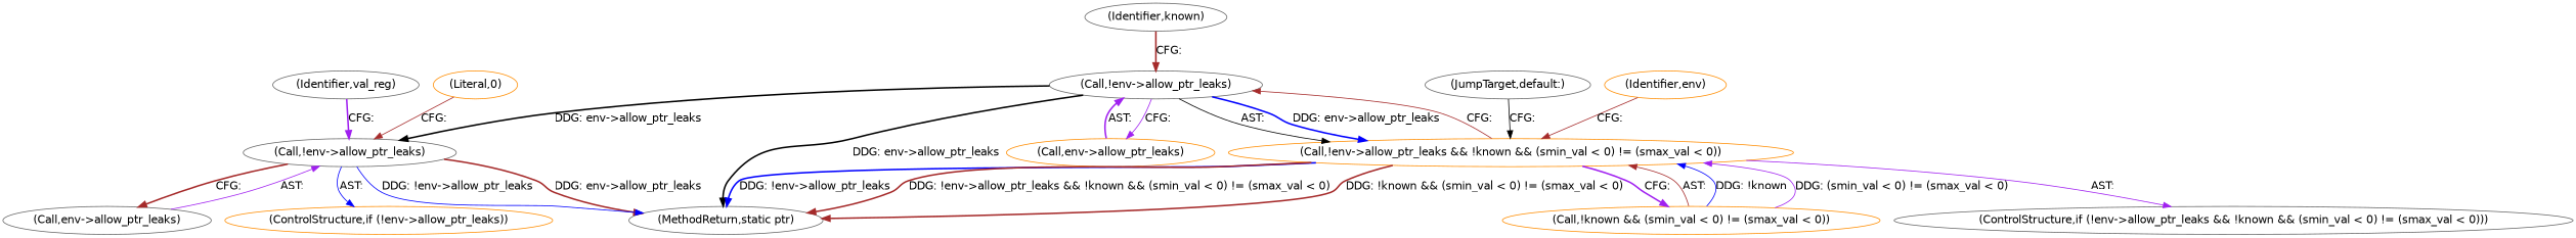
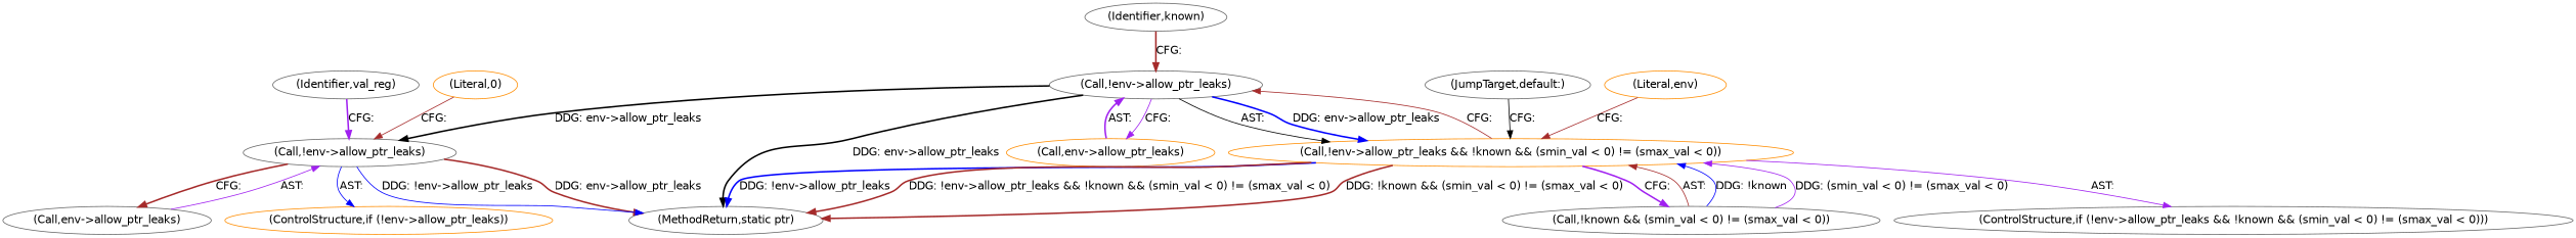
  digraph {
    fontname="DejaVu Sans"
    node [color=gray40 fontname="DejaVu Sans"]
    edge [color=brown fontname="DejaVu Sans" style=solid]
    n1 [label="(Call,!env->allow_ptr_leaks)"]
    n2 [color=darkorange label="(Call,!env->allow_ptr_leaks && !known && (smin_val < 0) != (smax_val < 0))"]
    n3 [label="(Call,!env->allow_ptr_leaks)"]
    n4 [label="(MethodReturn,static ptr)"]
    n5 [color=darkorange label="(Call,env->allow_ptr_leaks)"]
    n6 [label="(ControlStructure,if (!env->allow_ptr_leaks && !known && (smin_val < 0) != (smax_val < 0)))"]
-   n7 [color=darkorange label="(Call,!known && (smin_val < 0) != (smax_val < 0))"]
+   n7 [label="(Call,!known && (smin_val < 0) != (smax_val < 0))"]
    n8 [label="(Call,env->allow_ptr_leaks)"]
    n9 [color=darkorange label="(ControlStructure,if (!env->allow_ptr_leaks))"]
-   n10 [color=darkorange label="(Identifier,env)"]
+   n10 [color=darkorange label="(Literal,env)"]
    n11 [label="(Identifier,val_reg)"]
    n12 [color=darkorange label="(Literal,0)"]
    n13 [label="(Identifier,known)"]
    n14 [label="(JumpTarget,default:)"]
    n1 -> n2 [color=black label="AST: "]
    n1 -> n2 [color=blue label="DDG: env->allow_ptr_leaks" style=bold]
    n1 -> n3 [color=black label="DDG: env->allow_ptr_leaks" style=bold]
    n1 -> n4 [color=black label="DDG: env->allow_ptr_leaks" style=bold]
    n1 -> n5 [color=purple label="CFG: "]
    n2 -> n1 [label="CFG: "]
    n2 -> n4 [color=blue label="DDG: !env->allow_ptr_leaks" style=bold]
    n2 -> n4 [label="DDG: !env->allow_ptr_leaks && !known && (smin_val < 0) != (smax_val < 0)" style=bold]
    n2 -> n4 [label="DDG: !known && (smin_val < 0) != (smax_val < 0)" style=bold]
    n2 -> n6 [color=purple label="AST: "]
    n2 -> n7 [color=purple label="CFG: " style=bold]
    n3 -> n4 [label="DDG: env->allow_ptr_leaks" style=bold]
    n3 -> n4 [color=blue label="DDG: !env->allow_ptr_leaks"]
    n3 -> n8 [label="CFG: " style=bold]
    n3 -> n9 [color=blue label="AST: "]
    n5 -> n1 [color=purple label="AST: " style=bold]
    n7 -> n2 [label="AST: "]
    n7 -> n2 [color=blue label="DDG: !known"]
    n7 -> n2 [color=purple label="DDG: (smin_val < 0) != (smax_val < 0)"]
    n8 -> n3 [color=purple label="AST: "]
    n10 -> n2 [label="CFG: "]
    n11 -> n3 [color=purple label="CFG: " style=bold]
    n12 -> n3 [label="CFG: "]
    n13 -> n1 [label="CFG: " style=bold]
    n14 -> n2 [color=black label="CFG: "]
  }
